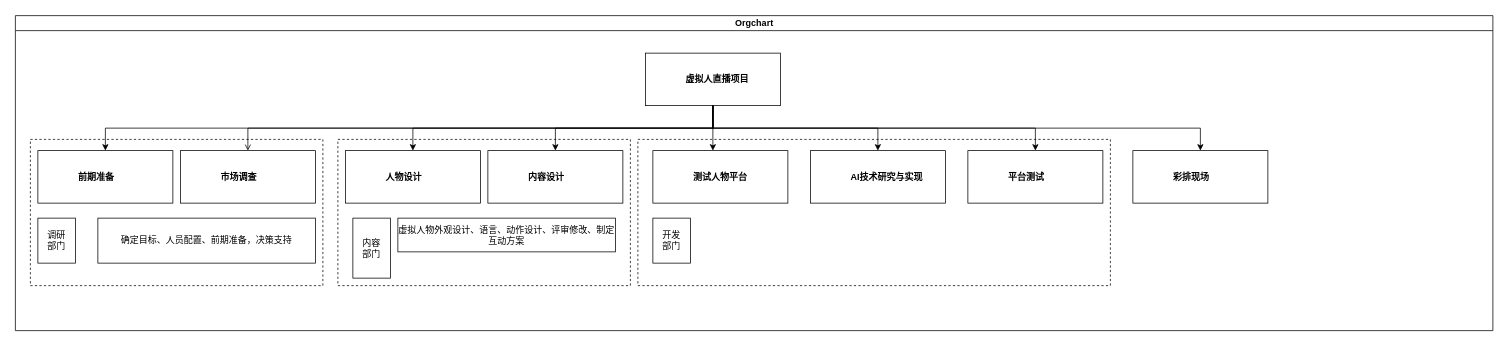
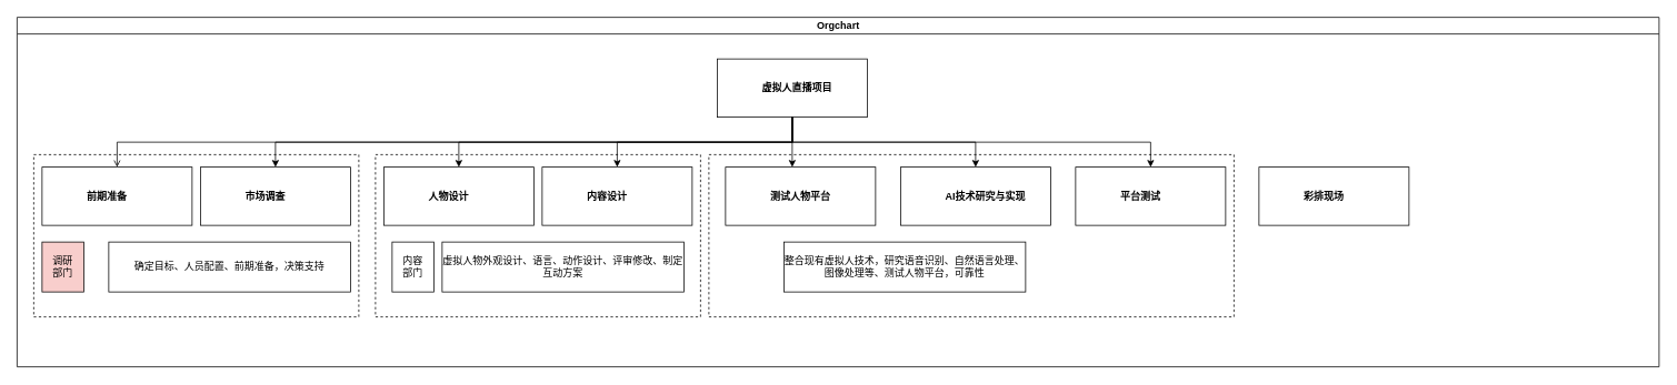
  <mxCell id="0" />
  <mxCell id="1" parent="0" />
  <mxCell id="2" value="Orgchart" style="swimlane;html=1;startSize=20;horizontal=1;containerType=tree;glass=0;" parent="1" vertex="1"><mxGeometry x="20" y="20" width="1970" height="420" as="geometry" /></mxCell>
  <mxCell id="3" value="" style="rounded=0;whiteSpace=wrap;html=1;dashed=1;fillColor=none;" vertex="1" parent="2"><mxGeometry x="830" y="165" width="630" height="195" as="geometry" /></mxCell>
  <mxCell id="4" value="" style="rounded=0;whiteSpace=wrap;html=1;dashed=1;fillColor=none;" vertex="1" parent="2"><mxGeometry x="430" y="165" width="390" height="195" as="geometry" /></mxCell>
  <mxCell id="5" value="" style="rounded=0;whiteSpace=wrap;html=1;dashed=1;fillColor=none;" vertex="1" parent="2"><mxGeometry x="20" y="165" width="390" height="195" as="geometry" /></mxCell>
  <mxCell id="6" value="虚拟人直播项目" style="label;image=https://cdn3.iconfinder.com/data/icons/user-avatars-1/512/users-3-128.png;whiteSpace=wrap;html=1;rounded=0;glass=0;treeMoving=1;treeFolding=1;" parent="2" vertex="1"><mxGeometry x="840" y="50" width="180" height="70" as="geometry" /></mxCell>
  <mxCell id="7" value="" style="edgeStyle=orthogonalEdgeStyle;rounded=0;orthogonalLoop=1;jettySize=auto;html=1;" edge="1" source="6" target="8" parent="2"><mxGeometry relative="1" as="geometry"><Array as="points"><mxPoint x="930" y="150" /><mxPoint x="720" y="150" /></Array></mxGeometry></mxCell>
  <mxCell id="8" value="内容设计" style="label;image=https://cdn3.iconfinder.com/data/icons/user-avatars-1/512/users-3-128.png;whiteSpace=wrap;html=1;rounded=0;glass=0;treeMoving=1;treeFolding=1;" vertex="1" parent="2"><mxGeometry x="630" y="180" width="180" height="70" as="geometry" /></mxCell>
  <mxCell id="9" value="" style="edgeStyle=orthogonalEdgeStyle;rounded=0;orthogonalLoop=1;jettySize=auto;html=1;" edge="1" source="6" target="10" parent="2"><mxGeometry relative="1" as="geometry"><Array as="points"><mxPoint x="930" y="150" /><mxPoint x="530" y="150" /></Array></mxGeometry></mxCell>
  <mxCell id="10" value="人物设计" style="label;image=https://cdn3.iconfinder.com/data/icons/user-avatars-1/512/users-3-128.png;whiteSpace=wrap;html=1;rounded=0;glass=0;treeMoving=1;treeFolding=1;" vertex="1" parent="2"><mxGeometry x="440" y="180" width="180" height="70" as="geometry" /></mxCell>
  <mxCell id="11" value="" style="edgeStyle=orthogonalEdgeStyle;rounded=0;orthogonalLoop=1;jettySize=auto;html=1;" edge="1" source="6" target="12" parent="2"><mxGeometry relative="1" as="geometry"><Array as="points"><mxPoint x="930" y="150" /><mxPoint x="930" y="150" /></Array></mxGeometry></mxCell>
  <mxCell id="12" value="测试人物平台" style="label;image=https://cdn3.iconfinder.com/data/icons/user-avatars-1/512/users-3-128.png;whiteSpace=wrap;html=1;rounded=0;glass=0;treeMoving=1;treeFolding=1;" vertex="1" parent="2"><mxGeometry x="850" y="180" width="180" height="70" as="geometry" /></mxCell>
- <mxCell id="13" value="" style="edgeStyle=orthogonalEdgeStyle;rounded=0;orthogonalLoop=1;jettySize=auto;html=1;" edge="1" source="6" target="14" parent="2"><mxGeometry relative="1" as="geometry"><Array as="points"><mxPoint x="930" y="150" /><mxPoint x="120" y="150" /></Array></mxGeometry></mxCell>
+ <mxCell id="13" value="" style="edgeStyle=orthogonalEdgeStyle;rounded=0;orthogonalLoop=1;jettySize=auto;html=1;endArrow=open;" edge="1" source="6" target="14" parent="2"><mxGeometry relative="1" as="geometry"><Array as="points"><mxPoint x="930" y="150" /><mxPoint x="120" y="150" /></Array></mxGeometry></mxCell>
  <mxCell id="14" value="前期准备" style="label;image=https://cdn3.iconfinder.com/data/icons/user-avatars-1/512/users-3-128.png;whiteSpace=wrap;html=1;rounded=0;glass=0;treeMoving=1;treeFolding=1;" vertex="1" parent="2"><mxGeometry x="30" y="180" width="180" height="70" as="geometry" /></mxCell>
- <mxCell id="15" value="" style="edgeStyle=orthogonalEdgeStyle;rounded=0;orthogonalLoop=1;jettySize=auto;html=1;endArrow=open;" edge="1" source="6" target="16" parent="2"><mxGeometry relative="1" as="geometry"><Array as="points"><mxPoint x="930" y="150" /><mxPoint x="310" y="150" /></Array></mxGeometry></mxCell>
+ <mxCell id="15" value="" style="edgeStyle=orthogonalEdgeStyle;rounded=0;orthogonalLoop=1;jettySize=auto;html=1;" edge="1" source="6" target="16" parent="2"><mxGeometry relative="1" as="geometry"><Array as="points"><mxPoint x="930" y="150" /><mxPoint x="310" y="150" /></Array></mxGeometry></mxCell>
  <mxCell id="16" value="市场调查" style="label;image=https://cdn3.iconfinder.com/data/icons/user-avatars-1/512/users-3-128.png;whiteSpace=wrap;html=1;rounded=0;glass=0;treeMoving=1;treeFolding=1;" vertex="1" parent="2"><mxGeometry x="220" y="180" width="180" height="70" as="geometry" /></mxCell>
  <mxCell id="17" value="" style="edgeStyle=orthogonalEdgeStyle;rounded=0;orthogonalLoop=1;jettySize=auto;html=1;" edge="1" source="6" target="18" parent="2"><mxGeometry relative="1" as="geometry"><Array as="points"><mxPoint x="930" y="150" /><mxPoint x="1150" y="150" /></Array></mxGeometry></mxCell>
  <mxCell id="18" value="AI技术研究与实现" style="label;image=https://cdn3.iconfinder.com/data/icons/user-avatars-1/512/users-3-128.png;whiteSpace=wrap;html=1;rounded=0;glass=0;treeMoving=1;treeFolding=1;" vertex="1" parent="2"><mxGeometry x="1060" y="180" width="180" height="70" as="geometry" /></mxCell>
  <mxCell id="19" value="" style="edgeStyle=orthogonalEdgeStyle;rounded=0;orthogonalLoop=1;jettySize=auto;html=1;" edge="1" source="6" target="20" parent="2"><mxGeometry relative="1" as="geometry"><Array as="points"><mxPoint x="930" y="150" /><mxPoint x="1360" y="150" /></Array></mxGeometry></mxCell>
  <mxCell id="20" value="平台测试" style="label;image=https://cdn3.iconfinder.com/data/icons/user-avatars-1/512/users-3-128.png;whiteSpace=wrap;html=1;rounded=0;glass=0;treeMoving=1;treeFolding=1;" vertex="1" parent="2"><mxGeometry x="1270" y="180" width="180" height="70" as="geometry" /></mxCell>
- <mxCell id="21" value="" style="edgeStyle=orthogonalEdgeStyle;rounded=0;orthogonalLoop=1;jettySize=auto;html=1;" edge="1" source="6" target="22" parent="2"><mxGeometry relative="1" as="geometry"><Array as="points"><mxPoint x="930" y="150" /><mxPoint x="1580" y="150" /></Array></mxGeometry></mxCell>
  <mxCell id="22" value="彩排现场" style="label;image=https://cdn3.iconfinder.com/data/icons/user-avatars-1/512/users-3-128.png;whiteSpace=wrap;html=1;rounded=0;glass=0;treeMoving=1;treeFolding=1;" vertex="1" parent="2"><mxGeometry x="1490" y="180" width="180" height="70" as="geometry" /></mxCell>
- <mxCell id="23" value="&lt;div&gt;调研&lt;/div&gt;&lt;div&gt;部门&lt;/div&gt;" style="rounded=0;whiteSpace=wrap;html=1;" vertex="1" parent="2"><mxGeometry x="30" y="270" width="50" height="60" as="geometry" /></mxCell>
- <mxCell id="24" value="&lt;div&gt;内容&lt;br&gt;&lt;/div&gt;&lt;div&gt;部门&lt;br&gt;&lt;/div&gt;" style="rounded=0;whiteSpace=wrap;html=1;" vertex="1" parent="2"><mxGeometry x="450" y="270" width="50" height="80" as="geometry" /></mxCell>
- <mxCell id="25" value="&lt;div&gt;开发&lt;/div&gt;&lt;div&gt;部门&lt;br&gt;&lt;/div&gt;" style="rounded=0;whiteSpace=wrap;html=1;" vertex="1" parent="2"><mxGeometry x="850" y="270" width="50" height="60" as="geometry" /></mxCell>
+ <mxCell id="23" value="&lt;div&gt;调研&lt;/div&gt;&lt;div&gt;部门&lt;/div&gt;" style="rounded=0;whiteSpace=wrap;html=1;fillColor=#f8cecc;" vertex="1" parent="2"><mxGeometry x="30" y="270" width="50" height="60" as="geometry" /></mxCell>
+ <mxCell id="24" value="&lt;div&gt;内容&lt;br&gt;&lt;/div&gt;&lt;div&gt;部门&lt;br&gt;&lt;/div&gt;" style="rounded=0;whiteSpace=wrap;html=1;" vertex="1" parent="2"><mxGeometry x="450" y="270" width="50" height="60" as="geometry" /></mxCell>
  <mxCell id="26" value="确定目标、人员配置、前期准备，决策支持" style="rounded=0;whiteSpace=wrap;html=1;" vertex="1" parent="2"><mxGeometry x="110" y="270" width="290" height="60" as="geometry" /></mxCell>
- <mxCell id="27" value="虚拟人物外观设计、语言、动作设计、评审修改、制定互动方案" style="rounded=0;whiteSpace=wrap;html=1;" vertex="1" parent="2"><mxGeometry x="510" y="270" width="290" height="45" as="geometry" /></mxCell>
+ <mxCell id="27" value="虚拟人物外观设计、语言、动作设计、评审修改、制定互动方案" style="rounded=0;whiteSpace=wrap;html=1;" vertex="1" parent="2"><mxGeometry x="510" y="270" width="290" height="60" as="geometry" /></mxCell>
+ <mxCell id="28" value="整合现有虚拟人技术，研究语音识别、自然语言处理、图像处理等、测试人物平台，可靠性" style="rounded=0;whiteSpace=wrap;html=1;" vertex="1" parent="2"><mxGeometry x="920" y="270" width="290" height="60" as="geometry" /></mxCell>
